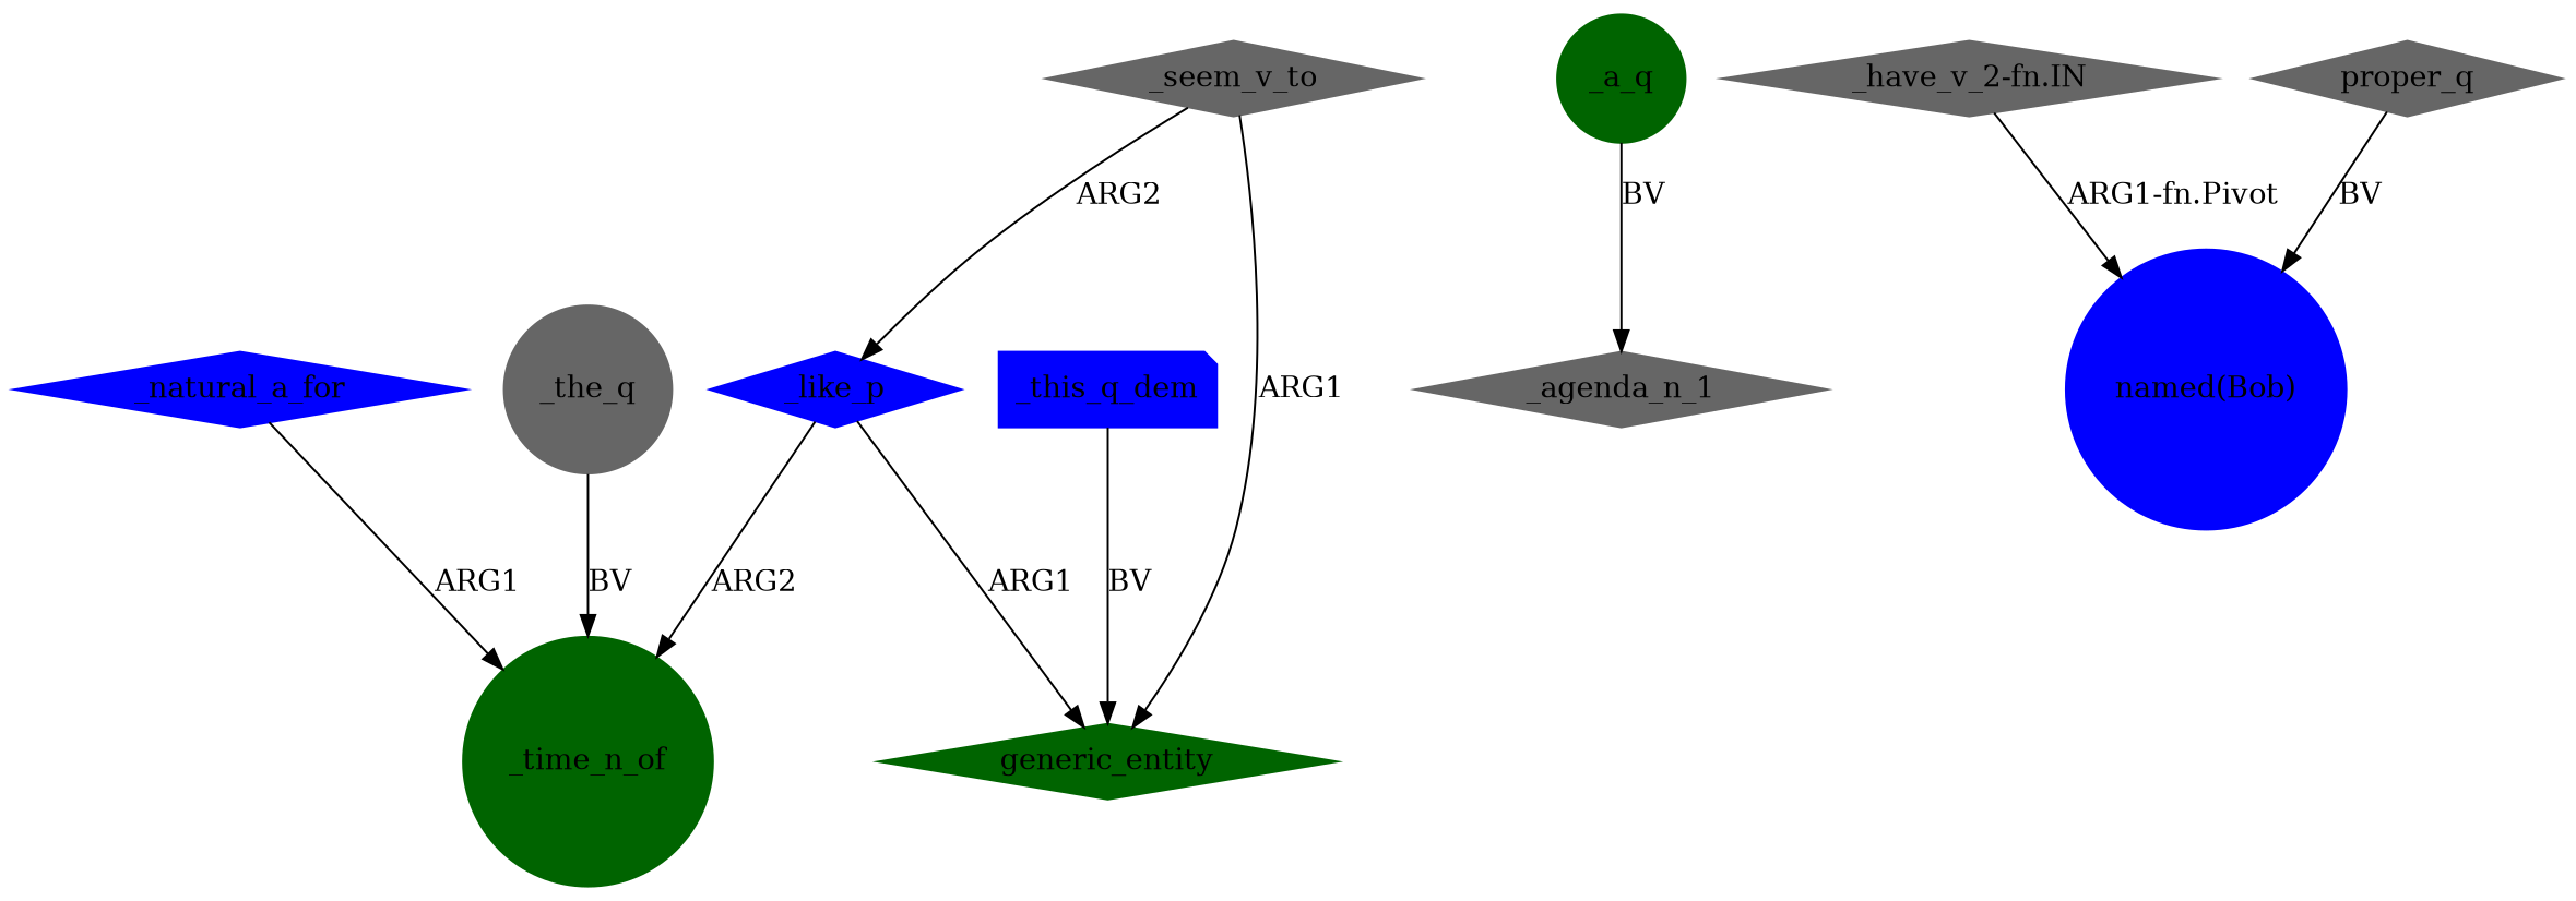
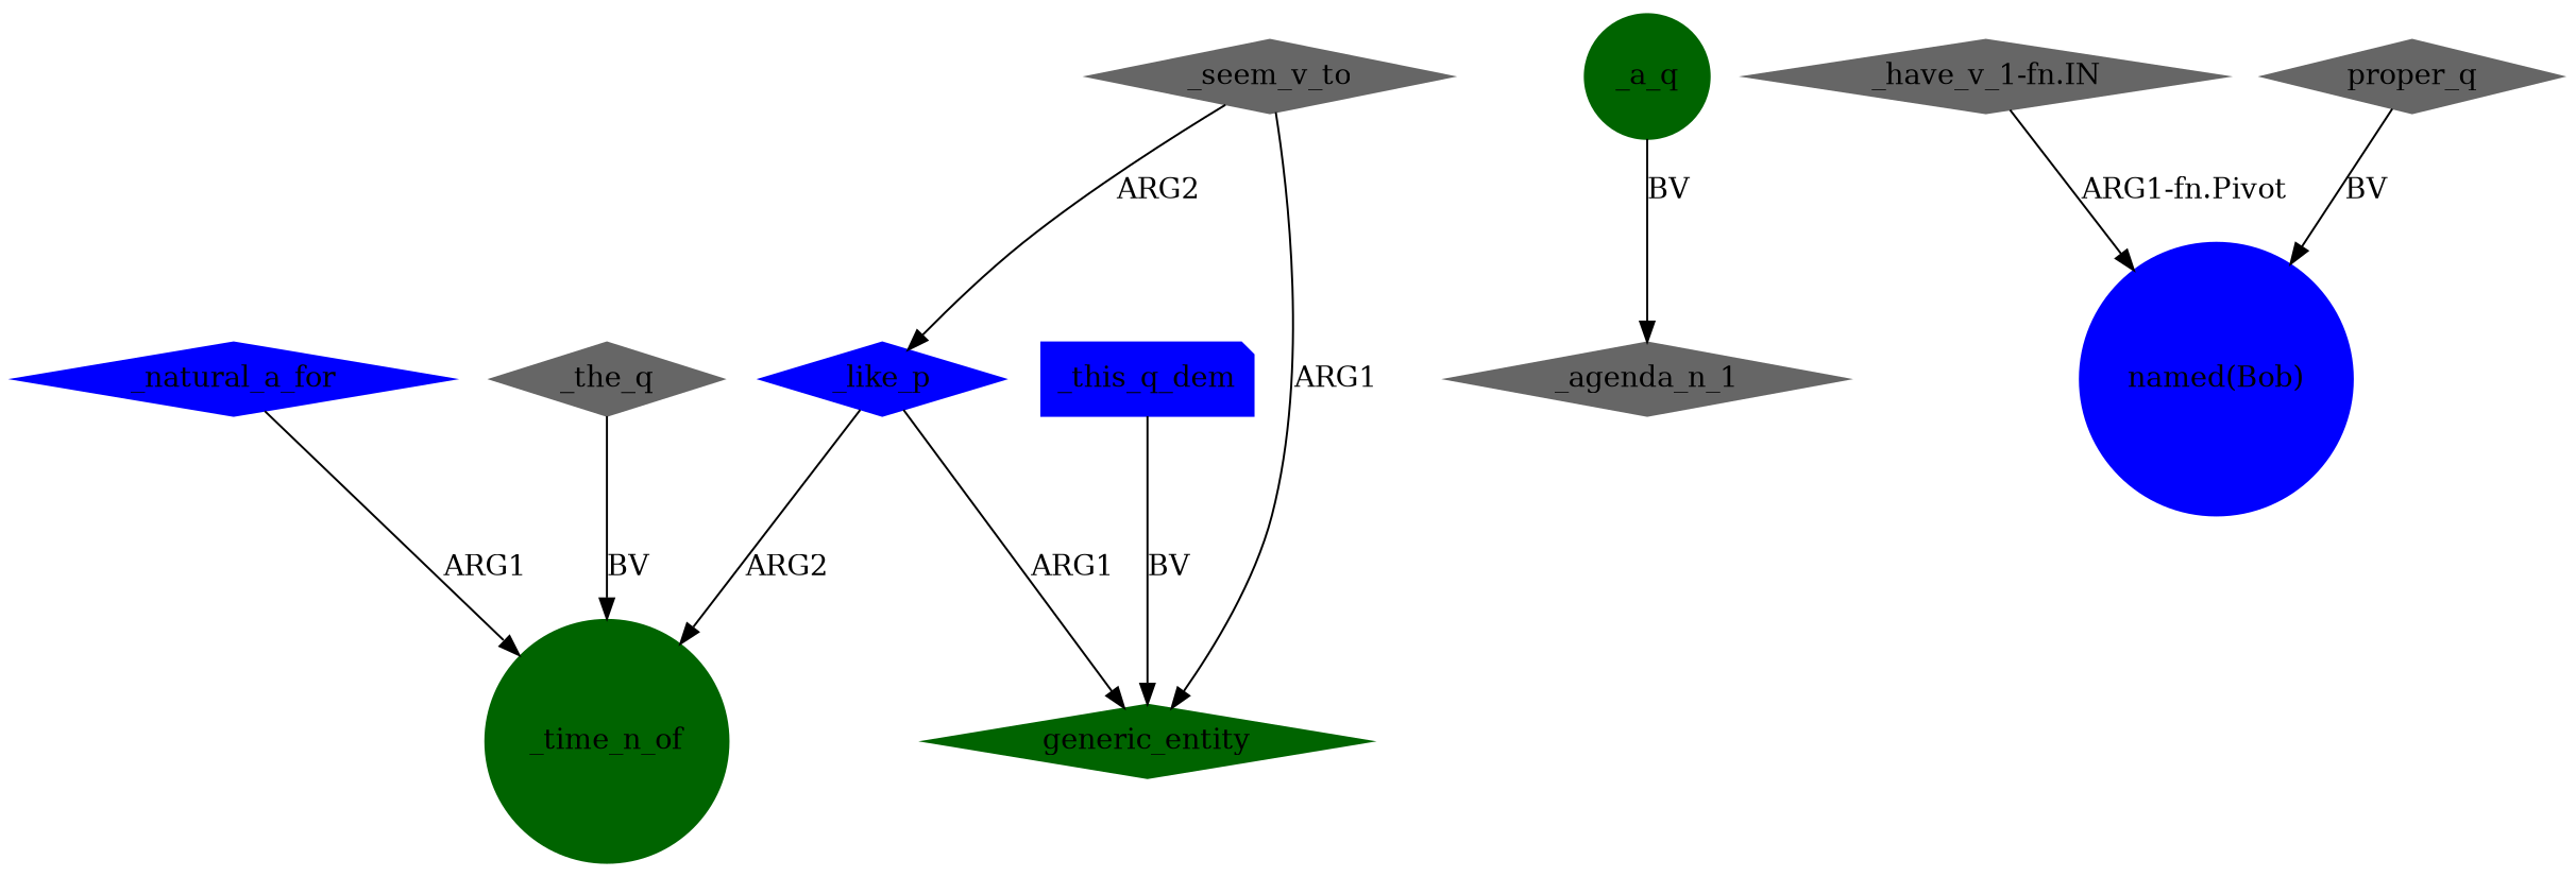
  digraph {
    node [color=gray40 shape=diamond style=filled]
    _like_p [color=blue]
    _time_n_of [color=darkgreen shape=circle]
    generic_entity [color=darkgreen]
-   _the_q [shape=circle]
+   _the_q
    _natural_a_for [color=blue]
    _this_q_dem [color=blue shape=note]
    _seem_v_to
    _a_q [color=darkgreen shape=circle]
    _agenda_n_1
    "named(Bob)" [color=blue shape=circle]
-   "_have_v_1-fn.IN" [label="_have_v_2-fn.IN"]
+   "_have_v_1-fn.IN"
    proper_q
    _like_p -> _time_n_of [label=ARG2]
    _like_p -> generic_entity [label=ARG1]
    _the_q -> _time_n_of [label=BV]
    _natural_a_for -> _time_n_of [label=ARG1]
    _this_q_dem -> generic_entity [label=BV]
    _seem_v_to -> _like_p [label=ARG2]
    _seem_v_to -> generic_entity [label=ARG1]
    _a_q -> _agenda_n_1 [label=BV]
    "_have_v_1-fn.IN" -> "named(Bob)" [label="ARG1-fn.Pivot"]
    proper_q -> "named(Bob)" [label=BV]
  }
